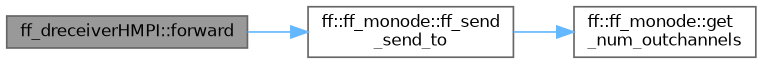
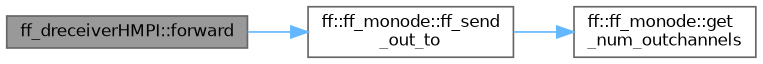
  digraph {
    rankdir=LR
    node [color=grey40 fillcolor=white fontname=Helvetica fontsize=10 shape=box style=filled]
    edge [color=steelblue1 fontname=Helvetica fontsize=10 labelfontname=Helvetica labelfontsize=10 style=solid]
    n1 [color=gray40 fillcolor=grey60 fontcolor=black height=0.2 label="ff_dreceiverHMPI::forward" width=0.4]
-   n2 [height=0.2 label="ff::ff_monode::ff_send\l_send_to" width=0.4]
+   n2 [height=0.2 label="ff::ff_monode::ff_send\l_out_to" width=0.4]
    n3 [height=0.2 label="ff::ff_monode::get\l_num_outchannels" width=0.4]
    n1 -> n2
    n2 -> n3
  }
